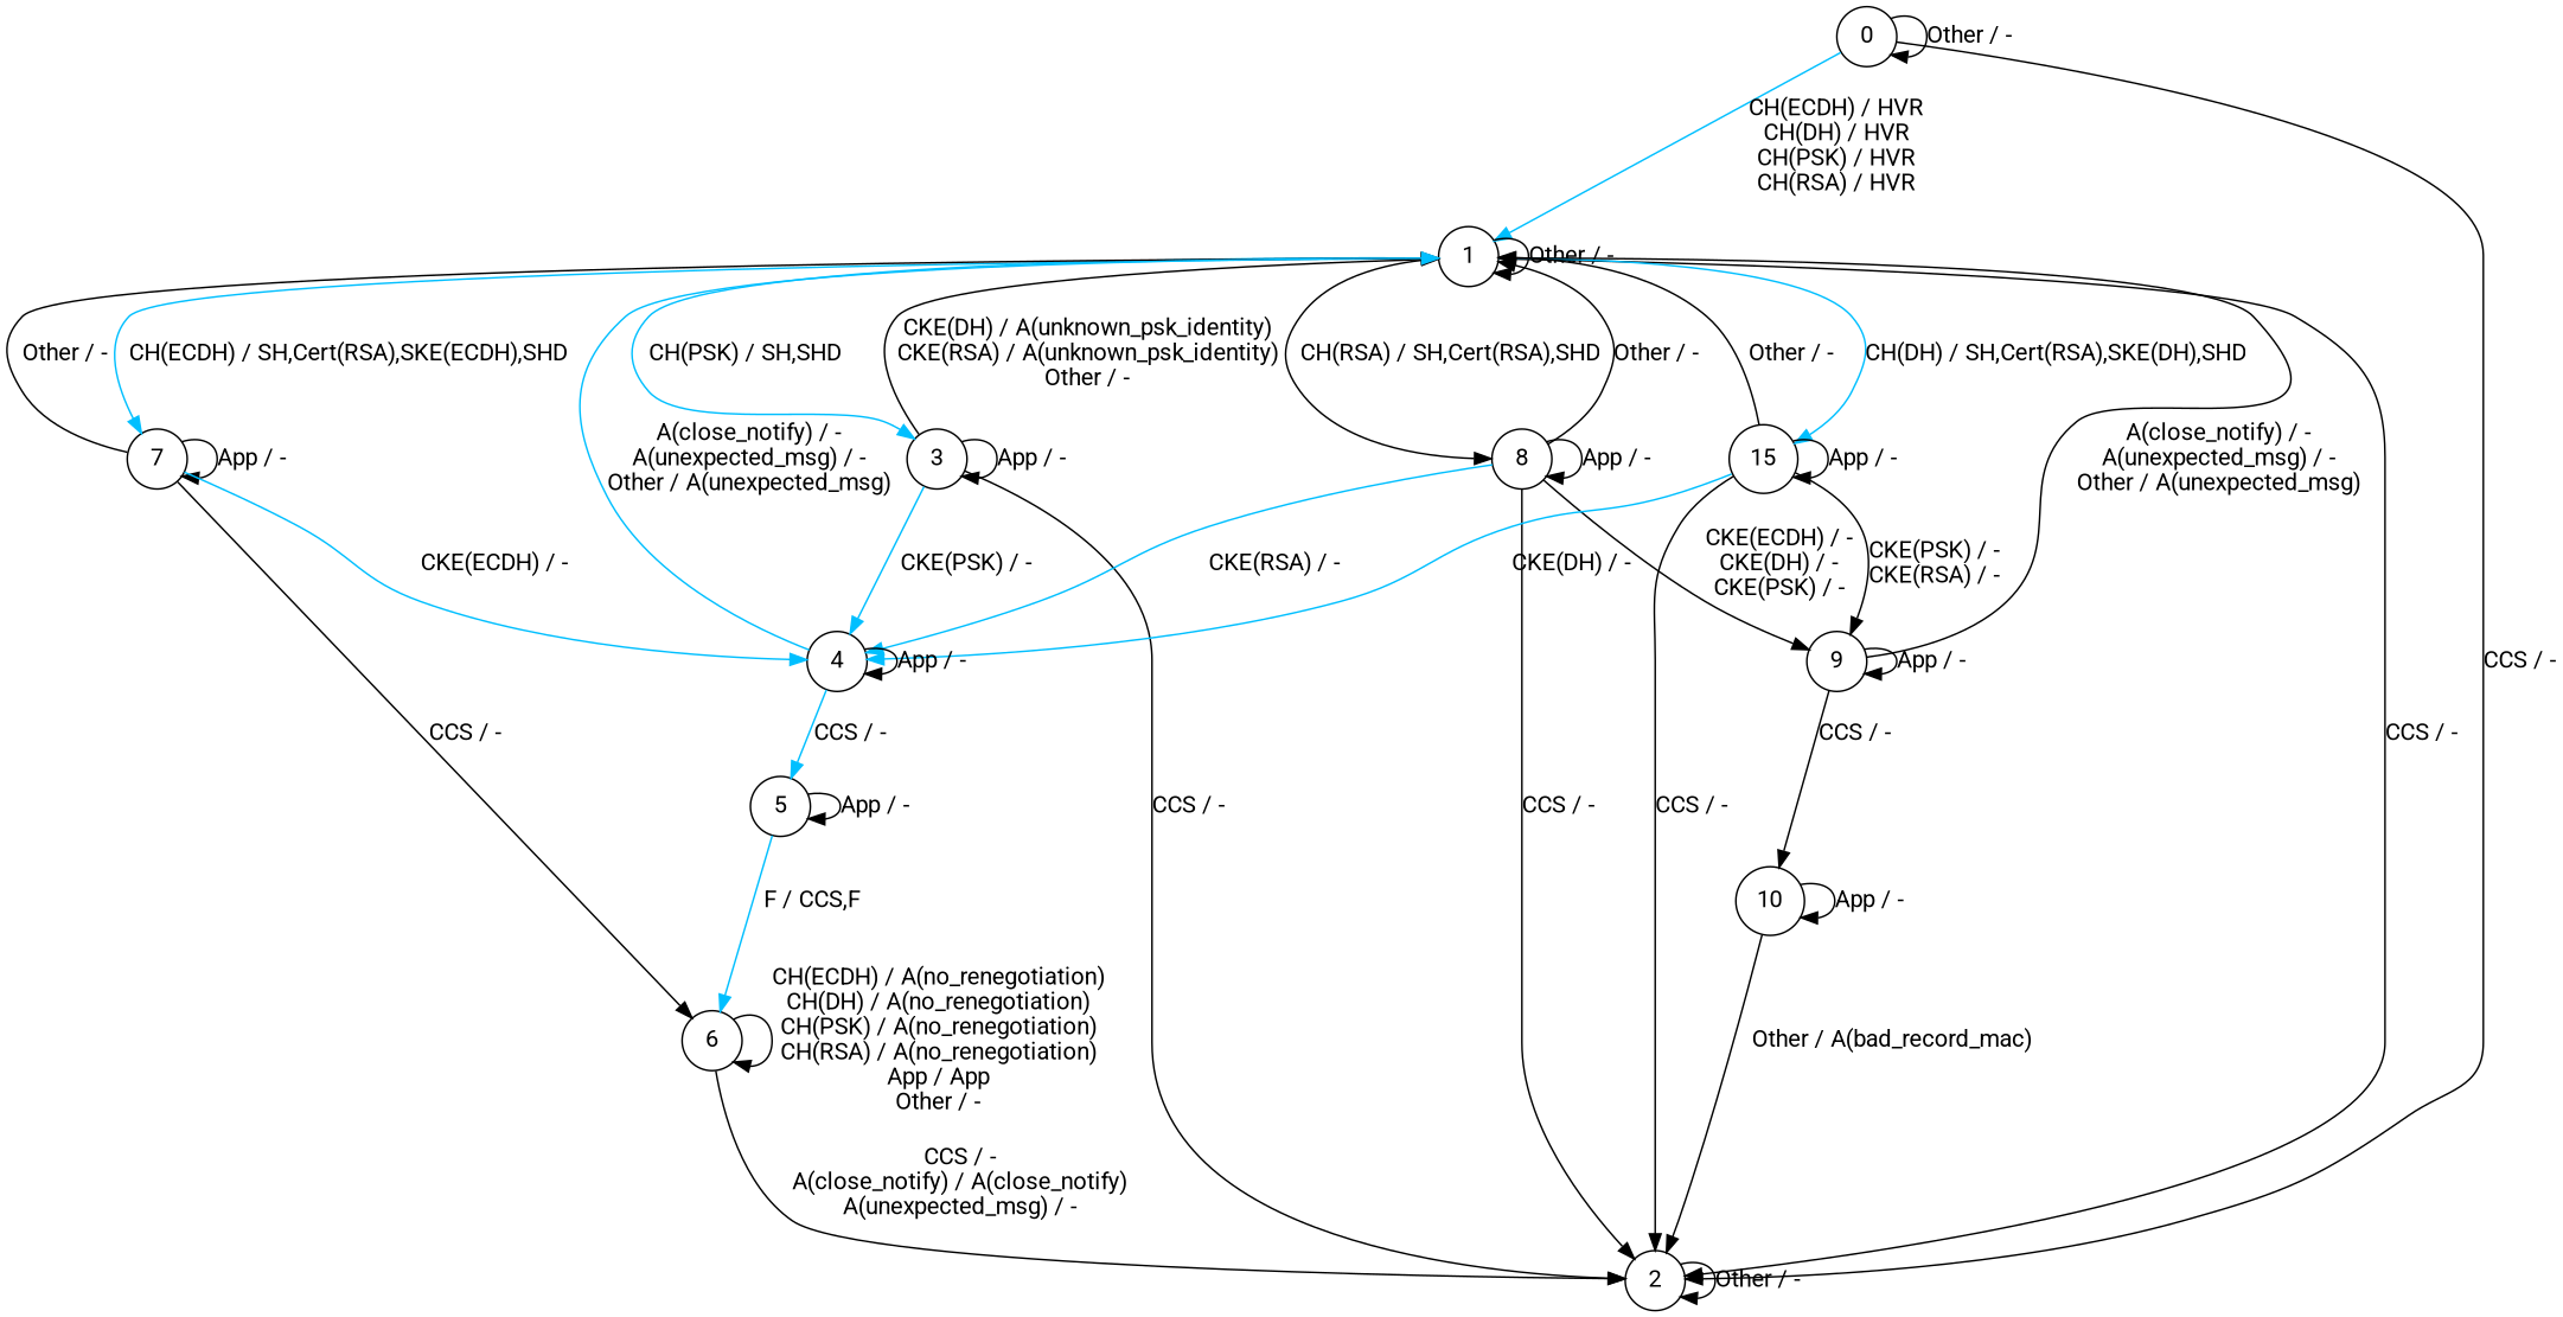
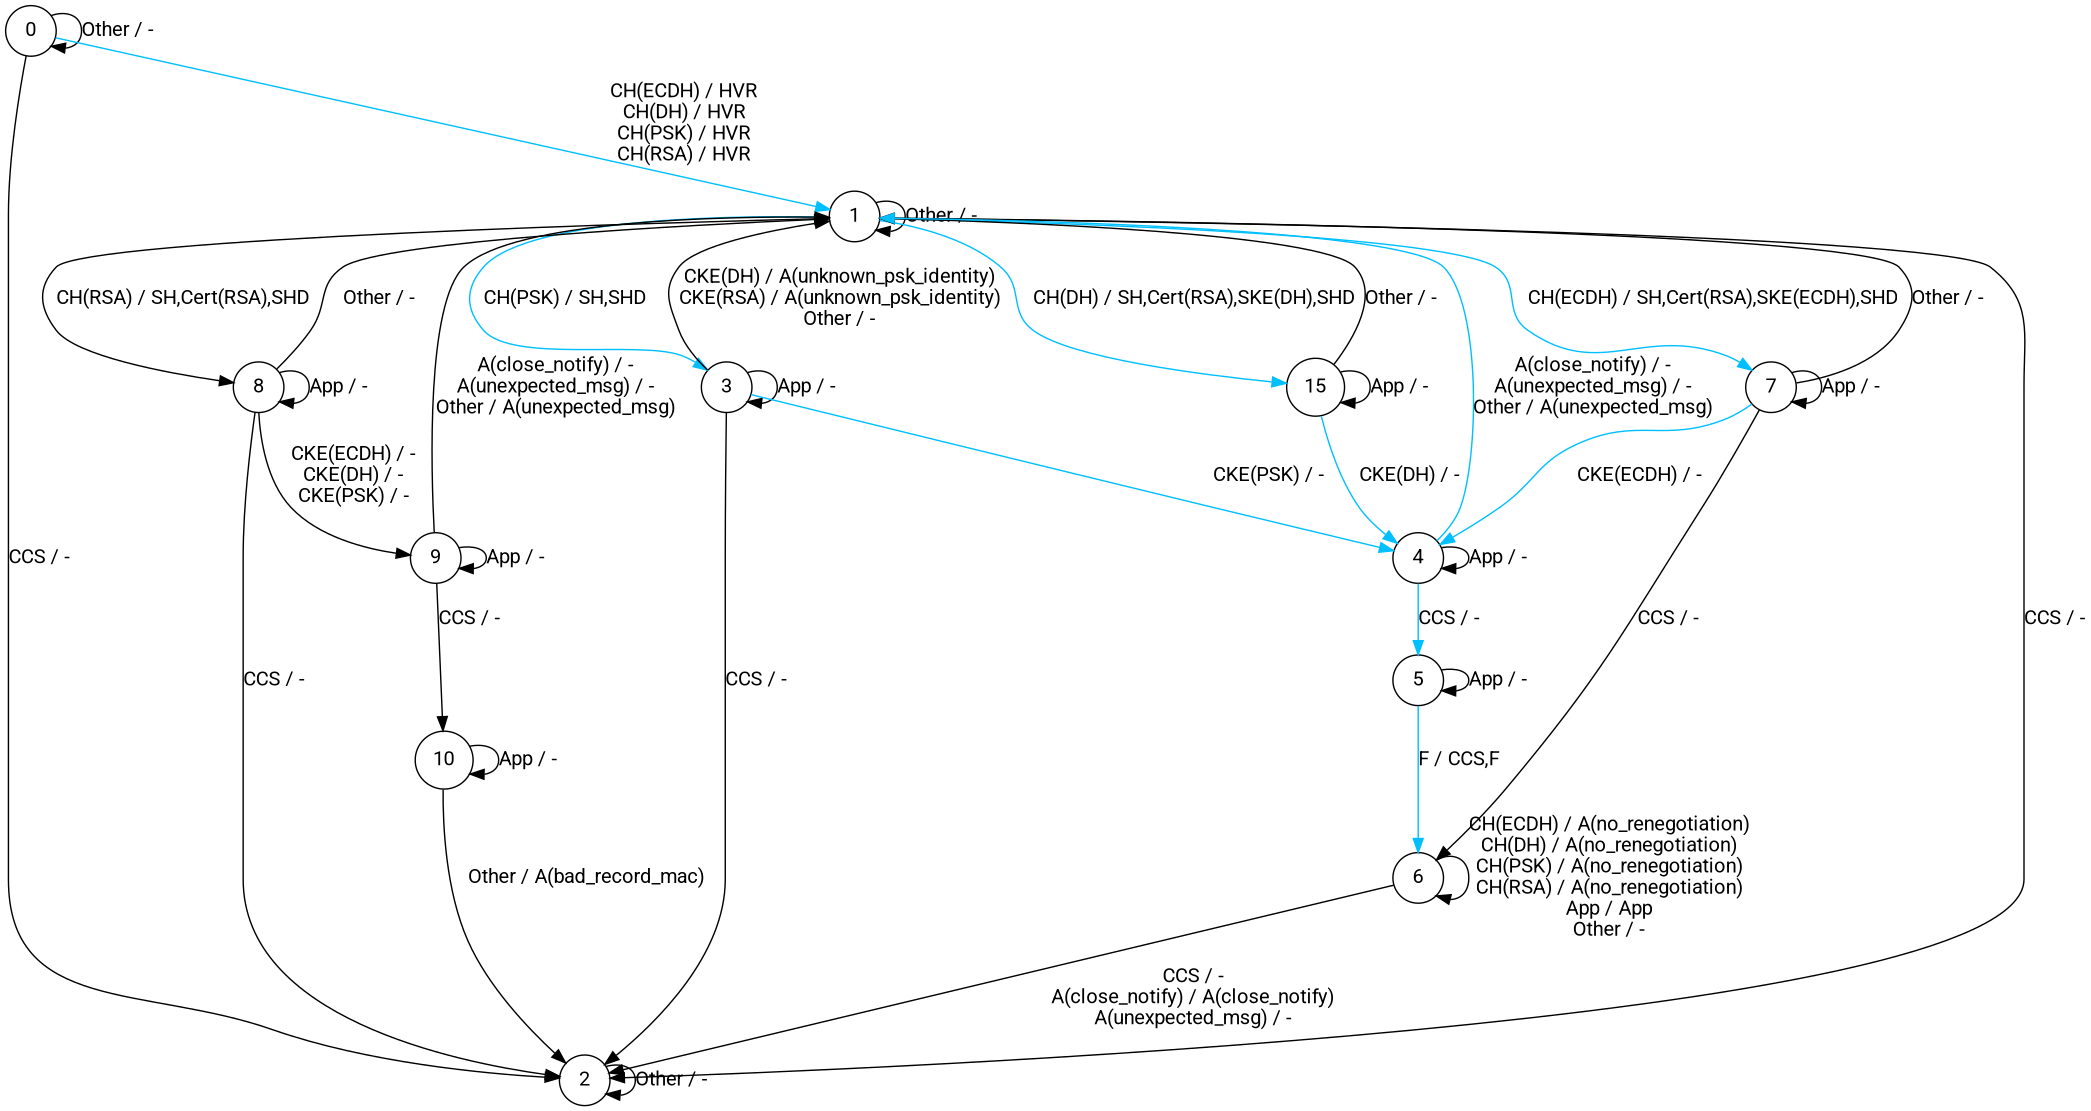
  digraph {
    fontname=Roboto
    node [fontname=Roboto shape=circle]
    edge [fontname=Roboto]
    n1 [label=0]
    n2 [label=1]
    n3 [label=2]
    n4 [label=3]
    n5 [label=7]
    n6 [label=8]
    n7 [label=15]
    n8 [label=4]
    n9 [label=6]
    n10 [label=9]
    n11 [label=5]
    n12 [label=10]
    n1 -> n1 [label="Other / -"]
    n1 -> n2 [color=deepskyblue label="CH(ECDH) / HVR\nCH(DH) / HVR\nCH(PSK) / HVR\nCH(RSA) / HVR"]
    n1 -> n3 [label="CCS / -"]
    n2 -> n2 [label="Other / -"]
    n2 -> n3 [label="CCS / -"]
    n2 -> n4 [color=deepskyblue label="CH(PSK) / SH,SHD"]
    n2 -> n5 [color=deepskyblue label="CH(ECDH) / SH,Cert(RSA),SKE(ECDH),SHD"]
    n2 -> n6 [color=black label="CH(RSA) / SH,Cert(RSA),SHD"]
    n2 -> n7 [color=deepskyblue label="CH(DH) / SH,Cert(RSA),SKE(DH),SHD"]
    n3 -> n3 [label="Other / -"]
    n4 -> n2 [label="CKE(DH) / A(unknown_psk_identity)\nCKE(RSA) / A(unknown_psk_identity)\nOther / -"]
    n4 -> n3 [label="CCS / -"]
    n4 -> n4 [label="App / -"]
    n4 -> n8 [color=deepskyblue label="CKE(PSK) / -"]
    n5 -> n2 [label="Other / -"]
    n5 -> n5 [label="App / -"]
    n5 -> n8 [color=deepskyblue label="CKE(ECDH) / -"]
    n5 -> n9 [label="CCS / -"]
    n6 -> n2 [label="Other / -"]
    n6 -> n3 [label="CCS / -"]
    n6 -> n6 [label="App / -"]
-   n6 -> n8 [color=deepskyblue label="CKE(RSA) / -"]
    n6 -> n10 [label="CKE(ECDH) / -\nCKE(DH) / -\nCKE(PSK) / -"]
    n7 -> n2 [label="Other / -"]
-   n7 -> n3 [label="CCS / -"]
    n7 -> n7 [label="App / -"]
    n7 -> n8 [color=deepskyblue label="CKE(DH) / -"]
-   n7 -> n10 [label="CKE(PSK) / -\nCKE(RSA) / -"]
    n8 -> n2 [color=deepskyblue label="A(close_notify) / -\nA(unexpected_msg) / -\nOther / A(unexpected_msg)"]
    n8 -> n8 [label="App / -"]
    n8 -> n11 [color=deepskyblue label="CCS / -"]
    n9 -> n3 [label="CCS / -\nA(close_notify) / A(close_notify)\nA(unexpected_msg) / -"]
    n9 -> n9 [label="CH(ECDH) / A(no_renegotiation)\nCH(DH) / A(no_renegotiation)\nCH(PSK) / A(no_renegotiation)\nCH(RSA) / A(no_renegotiation)\nApp / App\nOther / -"]
    n10 -> n2 [label="A(close_notify) / -\nA(unexpected_msg) / -\nOther / A(unexpected_msg)"]
    n10 -> n10 [label="App / -"]
    n10 -> n12 [label="CCS / -"]
    n11 -> n9 [color=deepskyblue label="F / CCS,F"]
    n11 -> n11 [label="App / -"]
    n12 -> n3 [label="Other / A(bad_record_mac)"]
    n12 -> n12 [label="App / -"]
  }
